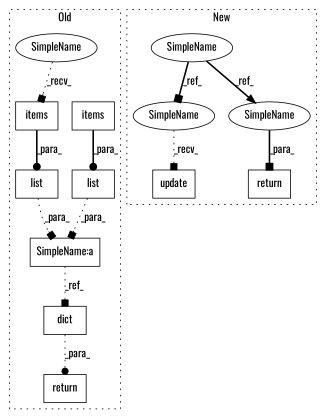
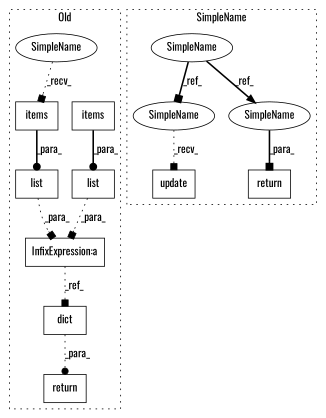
  digraph {
    fontname=Oswald
    node [a=32 fontname=Oswald l=7 shape=box]
    edge [arrowhead=box fontname=Oswald style=dotted]
    n1 [l="5,1" label=list s="24075,24099"]
    n2 [l="5,1" label=dict s="24070,24123"]
-   n3 [a=27 l=3 label="SimpleName:a" s=24100]
+   n3 [a=27 l=3 label="InfixExpression:a" s=24100]
    n4 [l="5,1" label=list s="24103,24122"]
    n5 [label=items s=24115]
    n6 [a=41 label=return s=24063]
    n7 [label=items s=24092]
    n8 [a=42 l=11 label=SimpleName s=24080 shape=ellipse]
    n9 [l="7,1" label=update s="28978,28991"]
    n10 [a=42 l=11 label=SimpleName s=28905 shape=ellipse]
    n11 [a=41 label=return s=28998]
    n12 [a=42 l=11 label=SimpleName s=28966 shape=ellipse]
    n13 [a=42 l=11 label=SimpleName s=29005 shape=ellipse]
    subgraph cluster_1 {
      label=Old
      style=dotted
      n1
      n2
      n3
      n4
      n5
      n6
      n7
      n8
    }
    subgraph cluster_2 {
-     label=New
+     label=SimpleName
      style=dotted
      n9
      n10
      n11
      n12
      n13
    }
    n1 -> n3 [label=_para_]
    n2 -> n6 [arrowhead=dot label=_para_]
    n3 -> n2 [label=_ref_]
    n4 -> n3 [label=_para_]
    n5 -> n4 [arrowhead=dot label=_para_ style=bold]
    n7 -> n1 [arrowhead=dot label=_para_ style=bold]
    n8 -> n7 [label=_recv_]
    n10 -> n12 [label=_ref_ style=bold]
    n10 -> n13 [arrowhead=normal label=_ref_ style=bold]
    n12 -> n9 [label=_recv_]
    n13 -> n11 [label=_para_ style=bold]
  }
